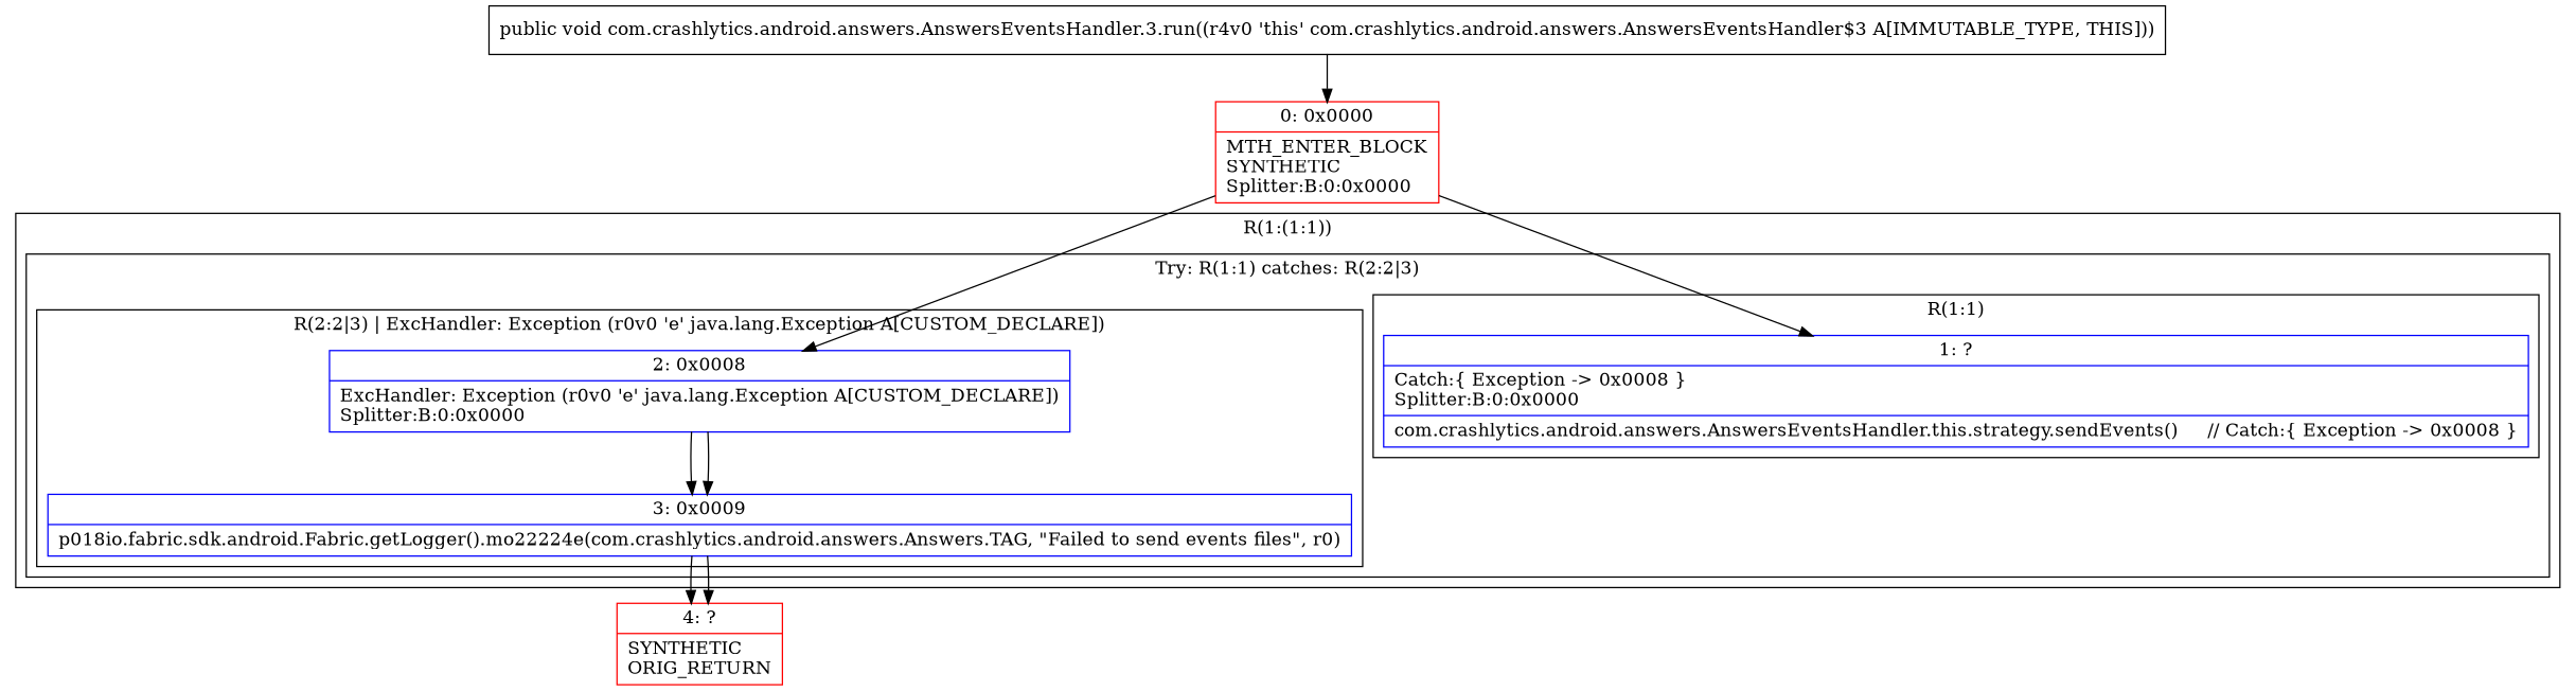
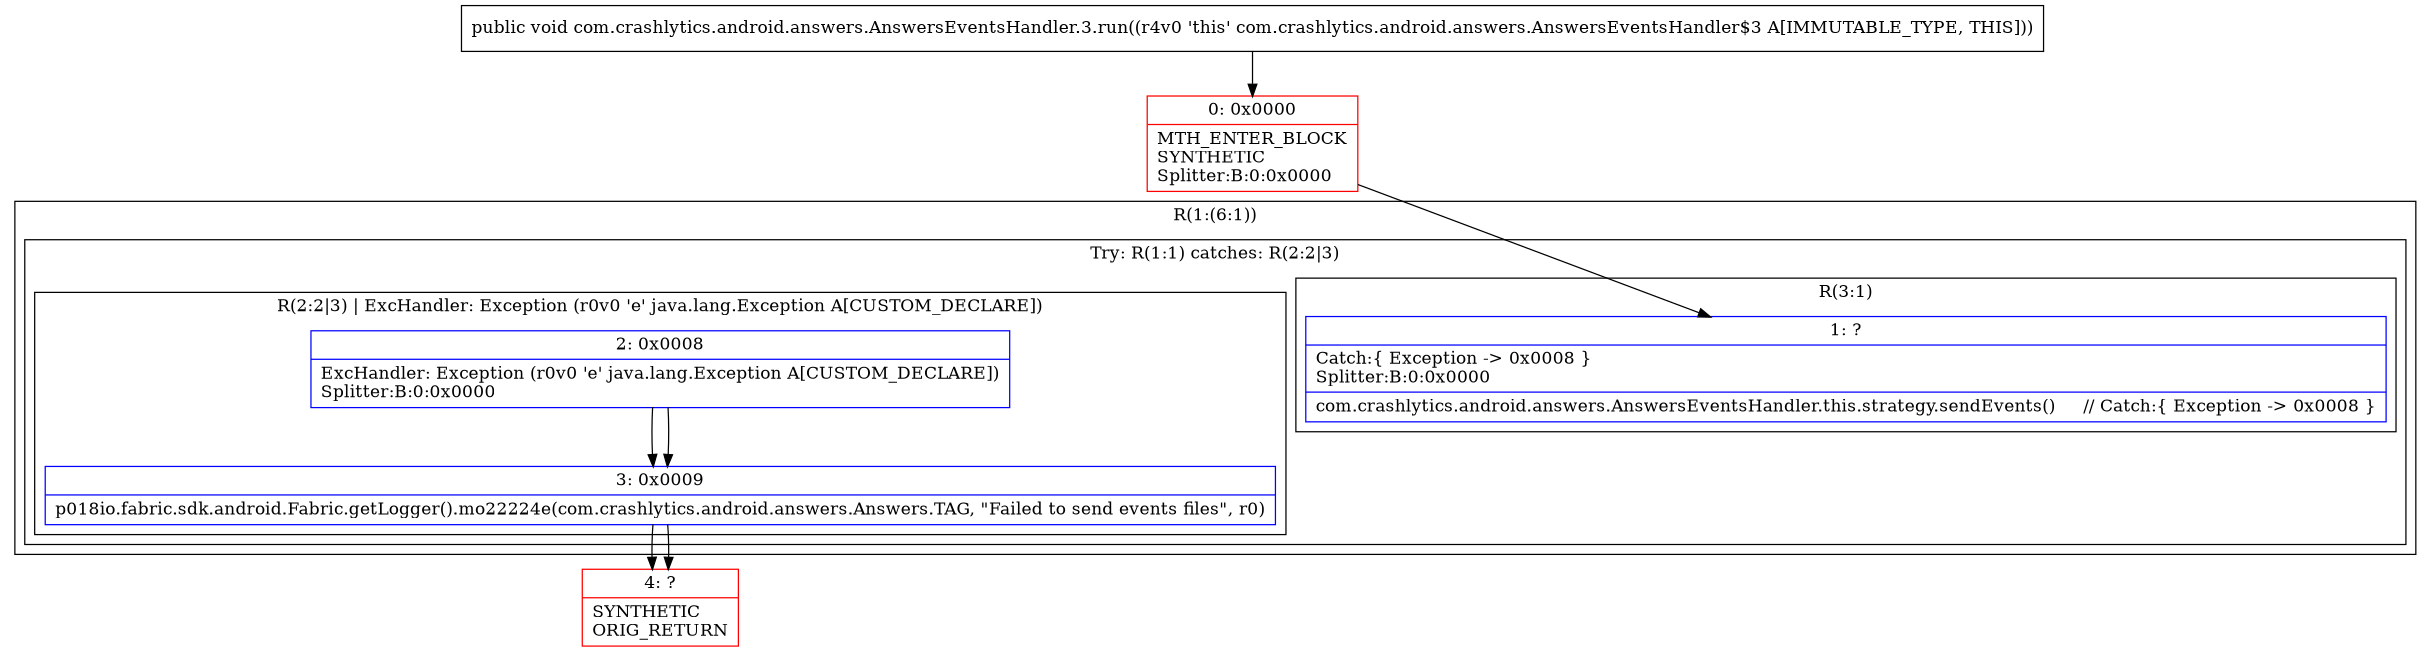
  digraph {
    node [color=blue shape=record]
    n1 [label="{1\:\ ?|Catch:\{ Exception \-\> 0x0008 \}\lSplitter:B:0:0x0000\l|com.crashlytics.android.answers.AnswersEventsHandler.this.strategy.sendEvents()     \/\/ Catch:\{ Exception \-\> 0x0008 \}\l}"]
    n2 [label="{2\:\ 0x0008|ExcHandler: Exception (r0v0 'e' java.lang.Exception A[CUSTOM_DECLARE])\lSplitter:B:0:0x0000\l}"]
    n3 [label="{3\:\ 0x0009|p018io.fabric.sdk.android.Fabric.getLogger().mo22224e(com.crashlytics.android.answers.Answers.TAG, \"Failed to send events files\", r0)\l}"]
    n4 [color=red label="{4\:\ ?|SYNTHETIC\lORIG_RETURN\l}"]
    n5 [color=red label="{0\:\ 0x0000|MTH_ENTER_BLOCK\lSYNTHETIC\lSplitter:B:0:0x0000\l}"]
    n6 [label="{public void com.crashlytics.android.answers.AnswersEventsHandler.3.run((r4v0 'this' com.crashlytics.android.answers.AnswersEventsHandler$3 A[IMMUTABLE_TYPE, THIS])) }" color=""]
    subgraph cluster_1 {
-     label="R(1:(1:1))"
+     label="R(1:(6:1))"
      subgraph cluster_2 {
        label="Try: R(1:1) catches: R(2:2|3)"
        subgraph cluster_3 {
-         label="R(1:1)"
+         label="R(3:1)"
          n1
        }
        subgraph cluster_4 {
          label="R(2:2|3) | ExcHandler: Exception (r0v0 'e' java.lang.Exception A[CUSTOM_DECLARE])\l"
          n2
          n3
        }
      }
    }
    subgraph cluster_5 {
      label="R(2:2|3) | ExcHandler: Exception (r0v0 'e' java.lang.Exception A[CUSTOM_DECLARE])\l"
    }
    n2 -> n3
    n2 -> n3
    n3 -> n4
    n3 -> n4
    n5 -> n1
-   n5 -> n2
    n6 -> n5
  }
